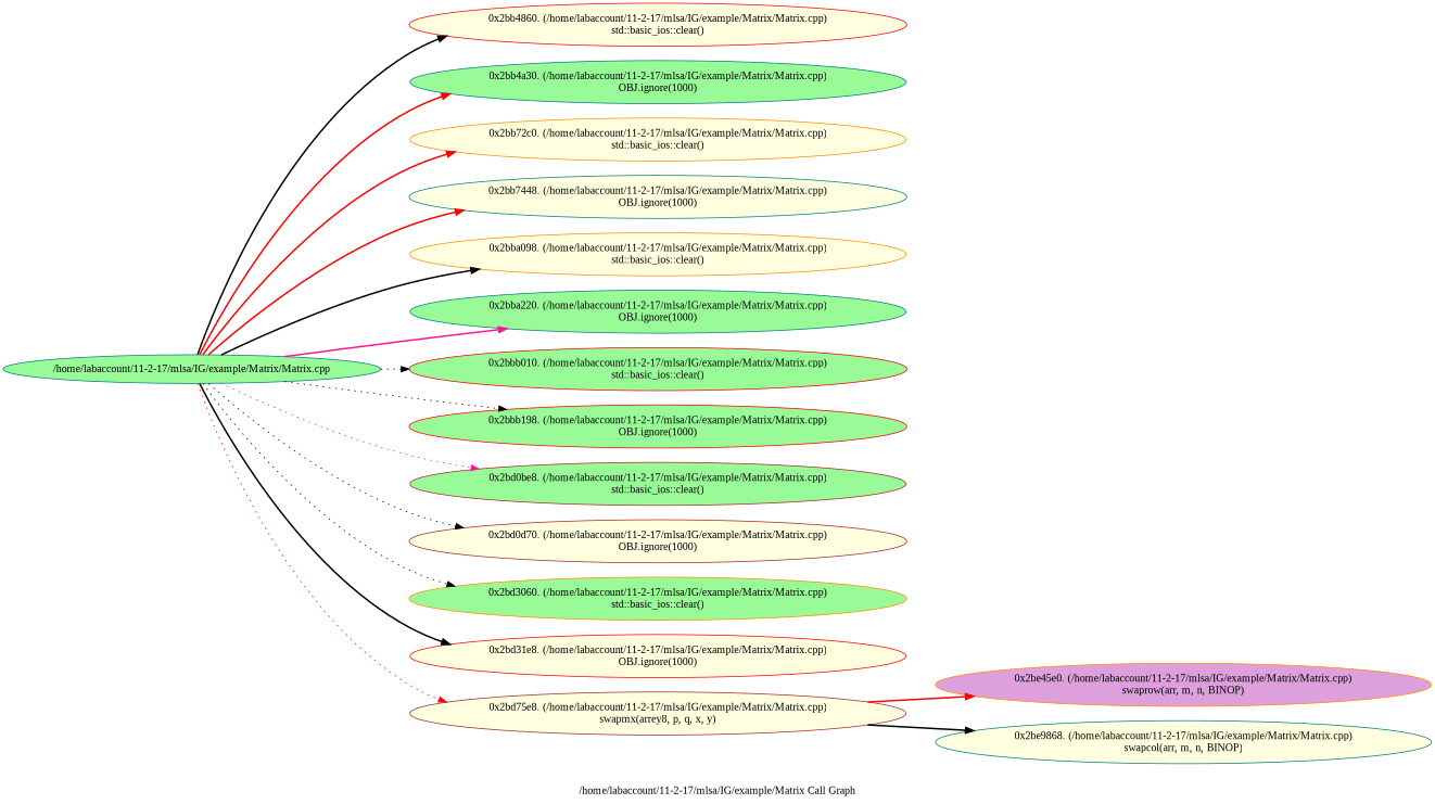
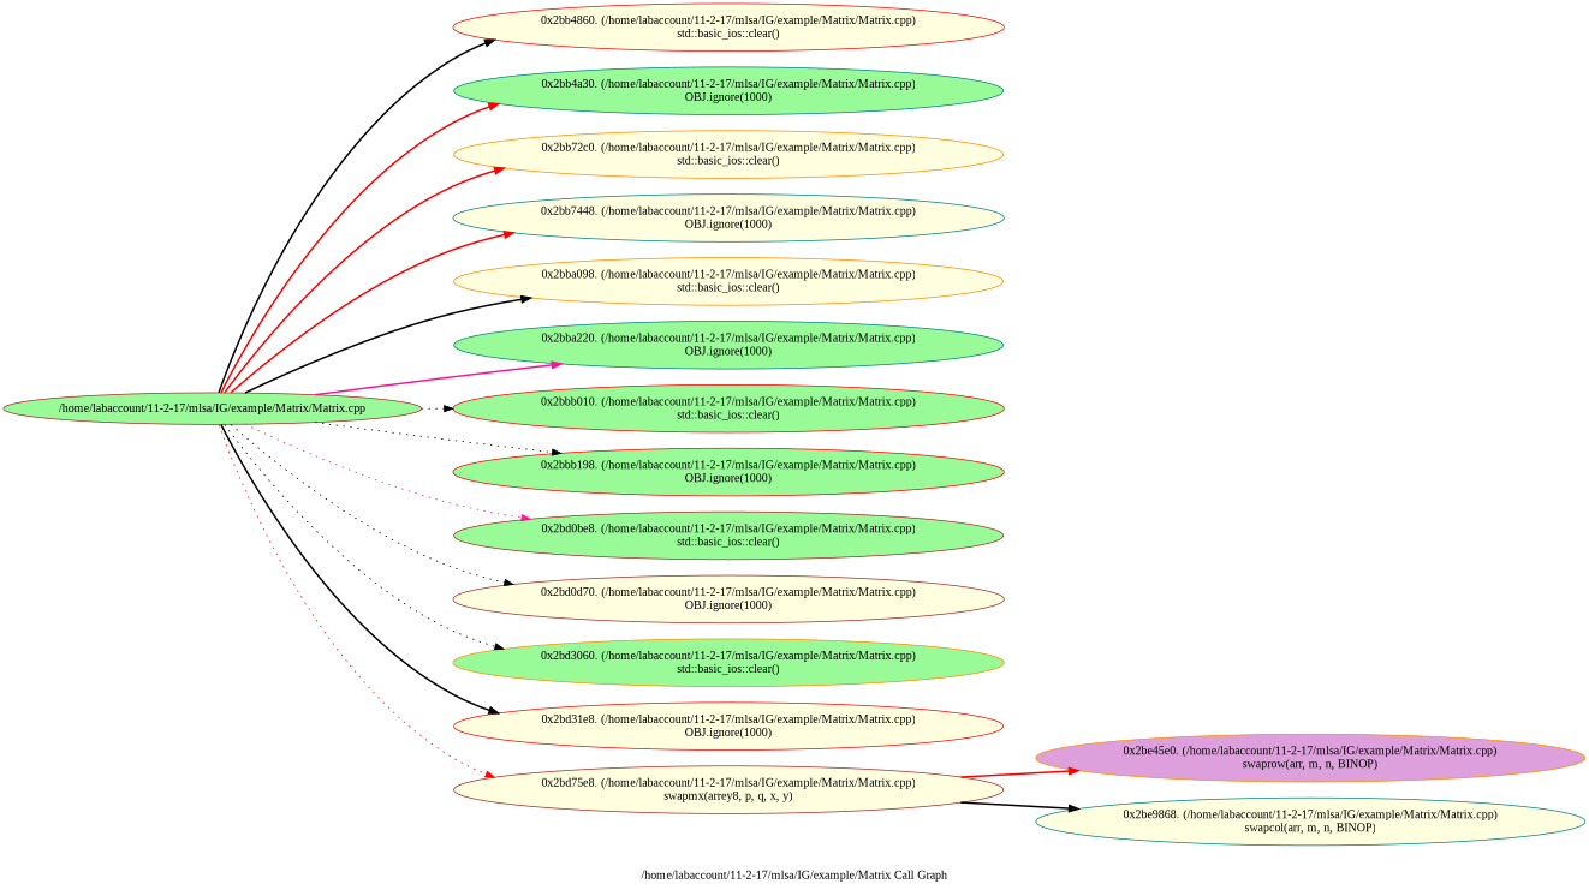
  digraph {
    label="/home/labaccount/11-2-17/mlsa/IG/example/Matrix Call Graph"
    rankdir=LR
    fontname="Liberation Serif"
    node [shape=oval style=filled fillcolor=lightyellow color=brown fontname="Liberation Serif"]
    edge [color=black style=bold fontname="Liberation Serif"]
-   n1 [label="/home/labaccount/11-2-17/mlsa/IG/example/Matrix/Matrix.cpp" fillcolor=palegreen color=teal]
+   n1 [label="/home/labaccount/11-2-17/mlsa/IG/example/Matrix/Matrix.cpp" fillcolor=palegreen]
    n2 [label="0x2bb4860. (/home/labaccount/11-2-17/mlsa/IG/example/Matrix/Matrix.cpp)\nstd::basic_ios::clear()" color=red]
    n3 [label="0x2bb4a30. (/home/labaccount/11-2-17/mlsa/IG/example/Matrix/Matrix.cpp)\nOBJ.ignore(1000)" fillcolor=palegreen color=teal]
    n4 [label="0x2bb72c0. (/home/labaccount/11-2-17/mlsa/IG/example/Matrix/Matrix.cpp)\nstd::basic_ios::clear()" color=darkorange]
    n5 [label="0x2bb7448. (/home/labaccount/11-2-17/mlsa/IG/example/Matrix/Matrix.cpp)\nOBJ.ignore(1000)" color=teal]
    n6 [label="0x2bba098. (/home/labaccount/11-2-17/mlsa/IG/example/Matrix/Matrix.cpp)\nstd::basic_ios::clear()" color=darkorange]
    n7 [label="0x2bba220. (/home/labaccount/11-2-17/mlsa/IG/example/Matrix/Matrix.cpp)\nOBJ.ignore(1000)" fillcolor=palegreen color=teal]
    n8 [label="0x2bbb010. (/home/labaccount/11-2-17/mlsa/IG/example/Matrix/Matrix.cpp)\nstd::basic_ios::clear()" fillcolor=palegreen color=red]
    n9 [label="0x2bbb198. (/home/labaccount/11-2-17/mlsa/IG/example/Matrix/Matrix.cpp)\nOBJ.ignore(1000)" fillcolor=palegreen color=red]
    n10 [label="0x2bd0be8. (/home/labaccount/11-2-17/mlsa/IG/example/Matrix/Matrix.cpp)\nstd::basic_ios::clear()" fillcolor=palegreen]
    n11 [label="0x2bd0d70. (/home/labaccount/11-2-17/mlsa/IG/example/Matrix/Matrix.cpp)\nOBJ.ignore(1000)"]
    n12 [label="0x2bd3060. (/home/labaccount/11-2-17/mlsa/IG/example/Matrix/Matrix.cpp)\nstd::basic_ios::clear()" fillcolor=palegreen color=darkorange]
    n13 [label="0x2bd31e8. (/home/labaccount/11-2-17/mlsa/IG/example/Matrix/Matrix.cpp)\nOBJ.ignore(1000)" color=red]
    n14 [label="0x2bd75e8. (/home/labaccount/11-2-17/mlsa/IG/example/Matrix/Matrix.cpp)\nswapmx(arrey8, p, q, x, y)"]
    n15 [label="0x2be45e0. (/home/labaccount/11-2-17/mlsa/IG/example/Matrix/Matrix.cpp)\nswaprow(arr, m, n, BINOP)" fillcolor=plum color=darkorange]
    n16 [label="0x2be9868. (/home/labaccount/11-2-17/mlsa/IG/example/Matrix/Matrix.cpp)\nswapcol(arr, m, n, BINOP)" color=teal]
    n1 -> n2
    n1 -> n3 [color=red]
    n1 -> n4 [color=red]
    n1 -> n5 [color=red]
    n1 -> n6
    n1 -> n7 [color=deeppink]
    n1 -> n8 [style=dotted]
    n1 -> n9 [style=dotted]
    n1 -> n10 [color=deeppink style=dotted]
    n1 -> n11 [style=dotted]
    n1 -> n12 [style=dotted]
    n1 -> n13
    n1 -> n14 [color=red style=dotted]
    n14 -> n15 [color=red]
    n14 -> n16
  }
